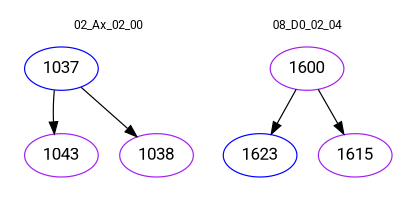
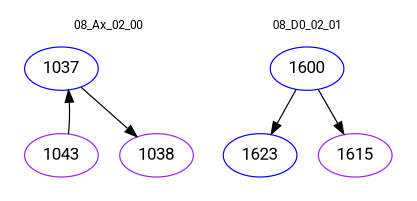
  digraph {
    fontname=Roboto
    node [color=blue fontname=Roboto]
    edge [color=black fontname=Roboto]
    n1 [label=1037]
    n2 [color=purple label=1043]
    n3 [color=purple label=1038]
-   n4 [color=purple label=1600]
+   n4 [label=1600]
    n5 [label=1623]
    n6 [color=purple label=1615]
    subgraph cluster_1 {
      color=white
      fontsize=10
-     label="02_Ax_02_00"
+     label="08_Ax_02_00"
      n1
      n2
      n3
    }
    subgraph cluster_2 {
      color=white
      fontsize=10
-     label="08_D0_02_04"
+     label="08_D0_02_01"
      n4
      n5
      n6
    }
-   n1 -> n2
+   n2 -> n1
    n1 -> n3
    n4 -> n5
    n4 -> n6
  }
